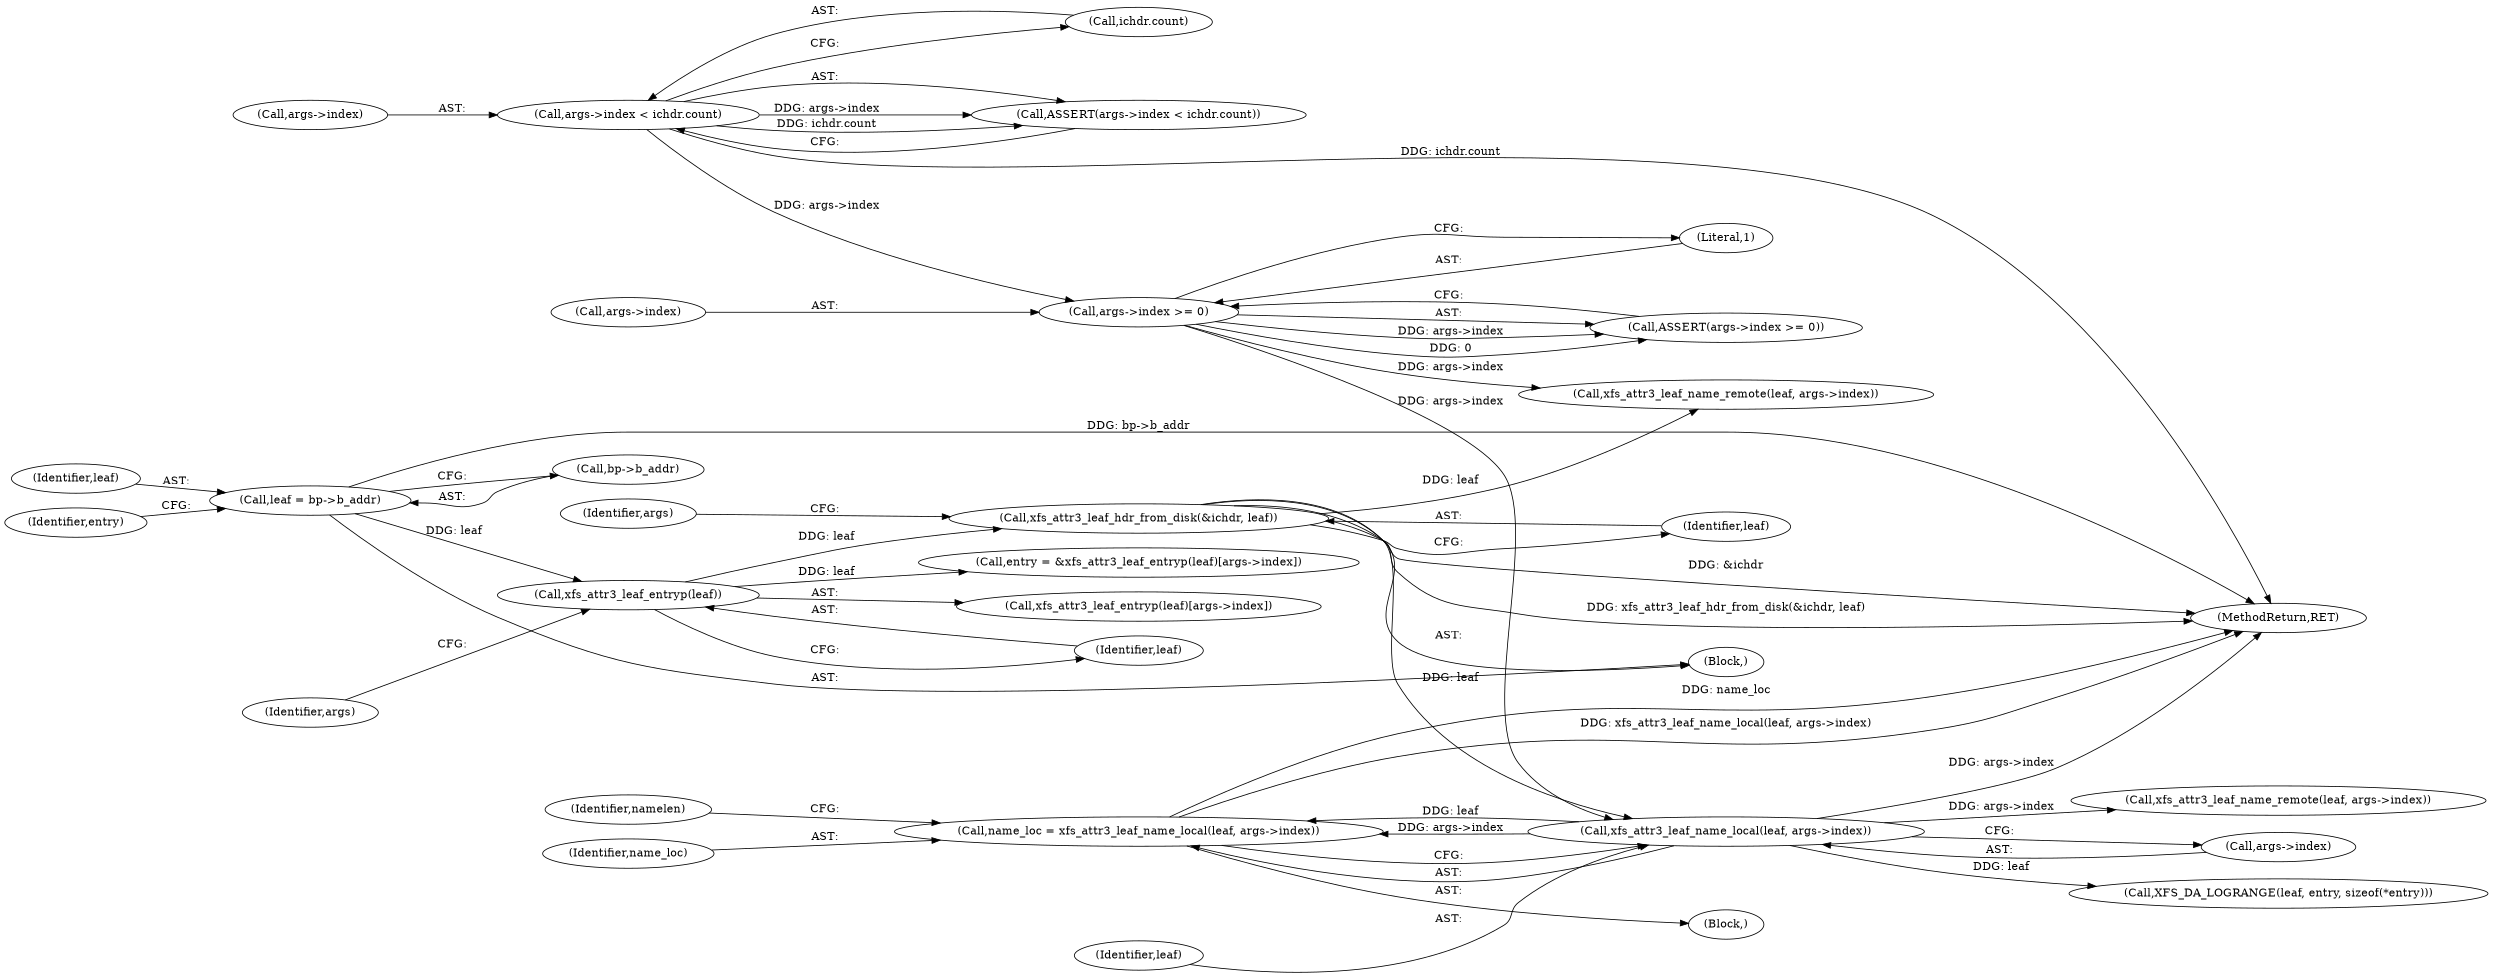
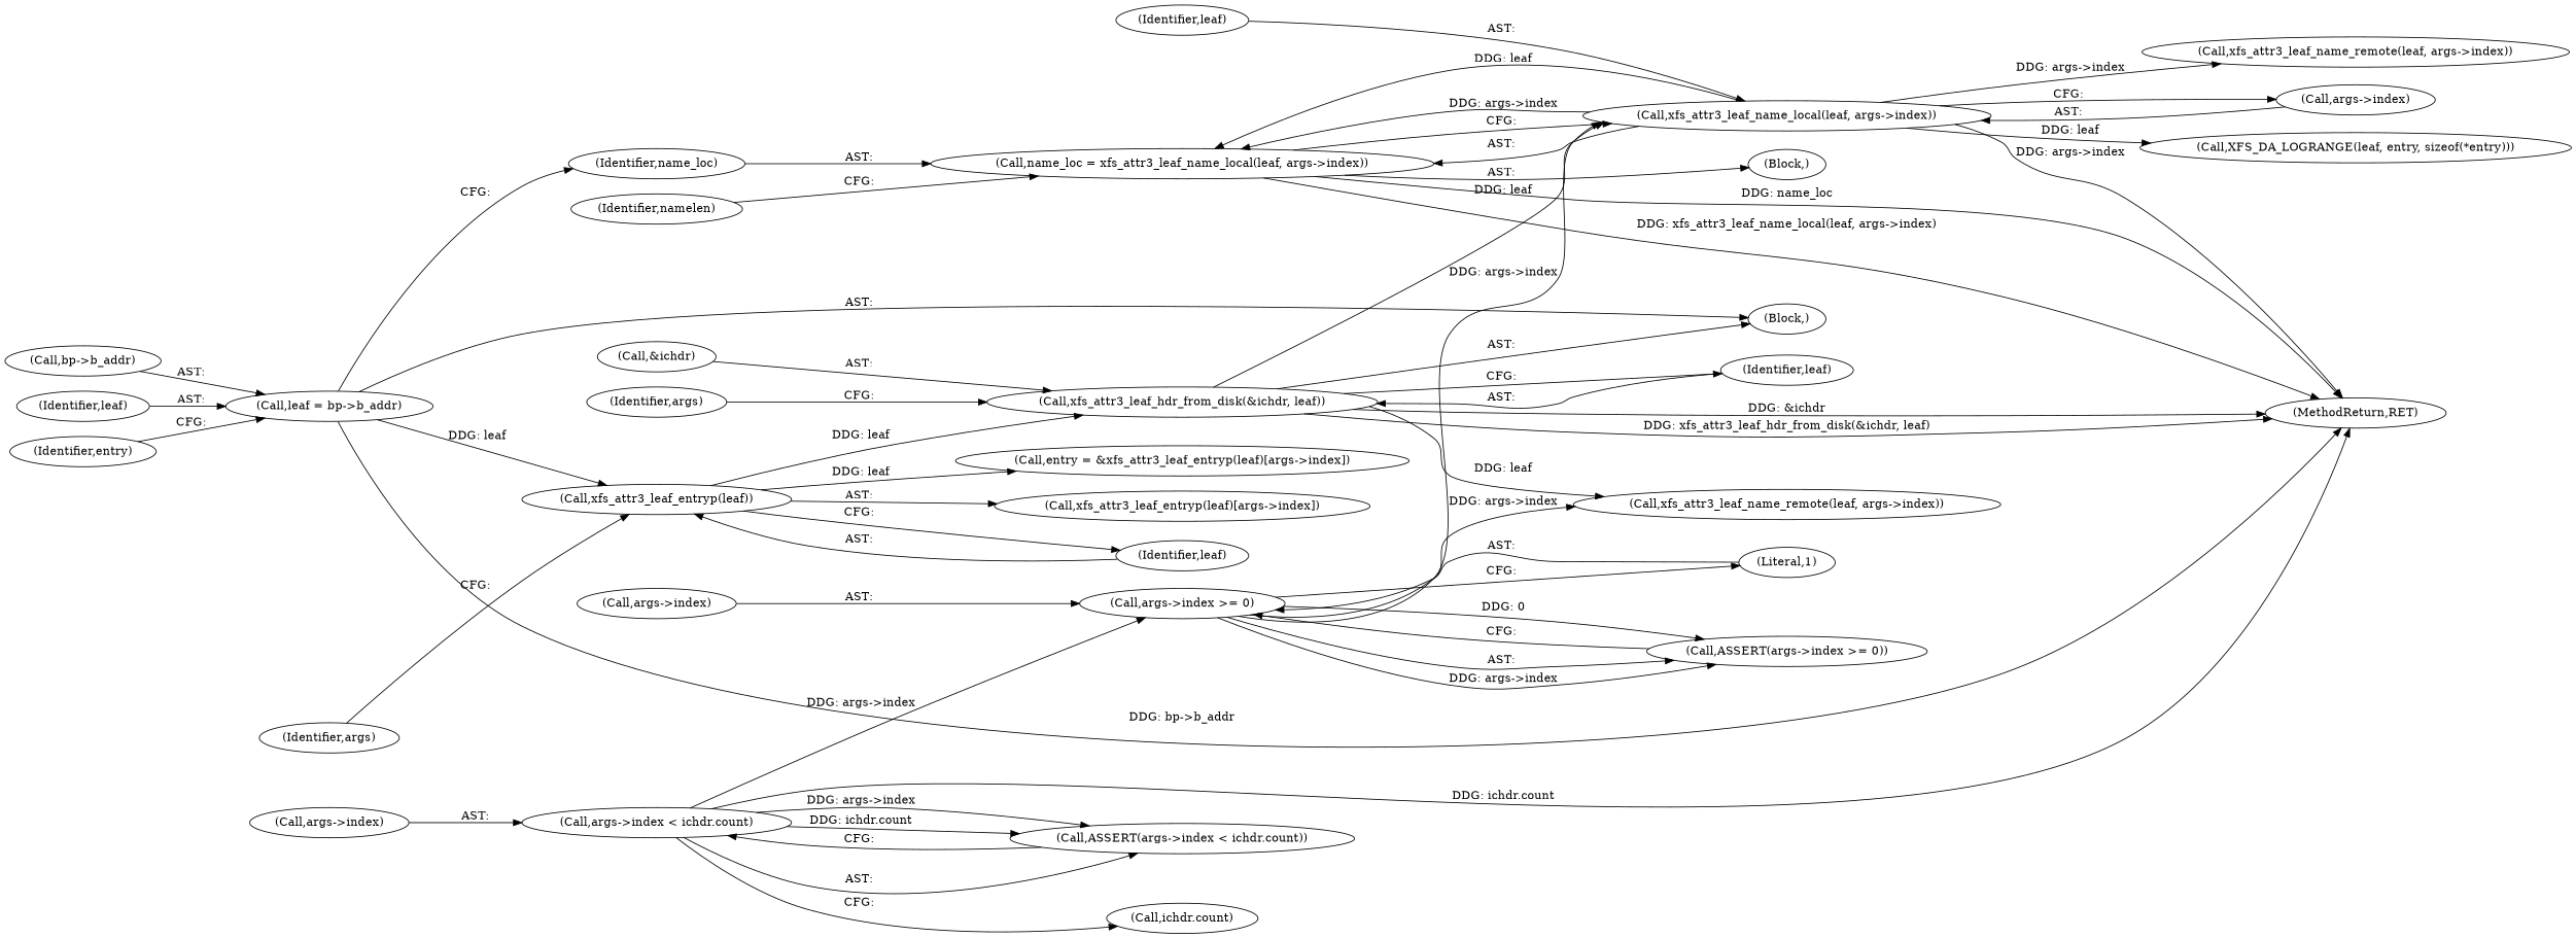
  digraph {
    fontname="DejaVu Serif"
    rankdir=LR
    node [fontname="DejaVu Serif"]
    edge [fontname="DejaVu Serif"]
    n1 [label="(Call,name_loc = xfs_attr3_leaf_name_local(leaf, args->index))"]
    n2 [label="(Call,xfs_attr3_leaf_name_local(leaf, args->index))"]
    n3 [label="(Block,)"]
    n4 [label="(MethodReturn,RET)"]
    n5 [label="(Call,XFS_DA_LOGRANGE(leaf, entry, sizeof(*entry)))"]
    n6 [label="(Call,args->index)"]
    n7 [label="(Call,xfs_attr3_leaf_name_remote(leaf, args->index))"]
    n8 [label="(Call,xfs_attr3_leaf_hdr_from_disk(&ichdr, leaf))"]
    n9 [label="(Call,xfs_attr3_leaf_name_remote(leaf, args->index))"]
    n10 [label="(Identifier,leaf)"]
    n11 [label="(Block,)"]
    n12 [label="(Call,xfs_attr3_leaf_entryp(leaf))"]
    n13 [label="(Call,entry = &xfs_attr3_leaf_entryp(leaf)[args->index])"]
    n14 [label="(Call,xfs_attr3_leaf_entryp(leaf)[args->index])"]
    n15 [label="(Identifier,leaf)"]
    n16 [label="(Call,leaf = bp->b_addr)"]
    n17 [label="(Call,bp->b_addr)"]
    n18 [label="(Call,args->index >= 0)"]
    n19 [label="(Literal,1)"]
    n20 [label="(Call,ASSERT(args->index >= 0))"]
    n21 [label="(Call,args->index < ichdr.count)"]
    n22 [label="(Call,ASSERT(args->index < ichdr.count))"]
    n23 [label="(Call,ichdr.count)"]
    n24 [label="(Identifier,leaf)"]
    n25 [label="(Identifier,leaf)"]
    n26 [label="(Identifier,name_loc)"]
    n27 [label="(Identifier,entry)"]
    n28 [label="(Call,args->index)"]
+   n29 [label="(Call,&ichdr)"]
    n30 [label="(Identifier,namelen)"]
    n31 [label="(Call,args->index)"]
    n32 [label="(Identifier,args)"]
    n33 [label="(Identifier,args)"]
    n1 -> n2 [label="CFG: "]
    n1 -> n3 [label="AST: "]
    n1 -> n4 [label="DDG: name_loc"]
    n1 -> n4 [label="DDG: xfs_attr3_leaf_name_local(leaf, args->index)"]
    n2 -> n1 [label="AST: "]
    n2 -> n1 [label="DDG: leaf"]
    n2 -> n1 [label="DDG: args->index"]
    n2 -> n4 [label="DDG: args->index"]
    n2 -> n5 [label="DDG: leaf"]
    n2 -> n6 [label="CFG: "]
    n2 -> n7 [label="DDG: args->index"]
    n6 -> n2 [label="AST: "]
    n8 -> n2 [label="DDG: leaf"]
    n8 -> n4 [label="DDG: &ichdr"]
    n8 -> n4 [label="DDG: xfs_attr3_leaf_hdr_from_disk(&ichdr, leaf)"]
    n8 -> n9 [label="DDG: leaf"]
    n8 -> n10 [label="CFG: "]
    n8 -> n11 [label="AST: "]
    n10 -> n8 [label="AST: "]
    n12 -> n8 [label="DDG: leaf"]
    n12 -> n13 [label="DDG: leaf"]
    n12 -> n14 [label="AST: "]
    n12 -> n15 [label="CFG: "]
    n15 -> n12 [label="AST: "]
    n16 -> n4 [label="DDG: bp->b_addr"]
    n16 -> n11 [label="AST: "]
    n16 -> n12 [label="DDG: leaf"]
-   n16 -> n17 [label="CFG: "]
+   n16 -> n26 [label="CFG: "]
    n17 -> n16 [label="AST: "]
    n18 -> n2 [label="DDG: args->index"]
    n18 -> n9 [label="DDG: args->index"]
    n18 -> n19 [label="CFG: "]
    n18 -> n20 [label="AST: "]
    n18 -> n20 [label="DDG: args->index"]
    n18 -> n20 [label="DDG: 0"]
    n19 -> n18 [label="AST: "]
    n20 -> n18 [label="CFG: "]
    n21 -> n4 [label="DDG: ichdr.count"]
    n21 -> n18 [label="DDG: args->index"]
    n21 -> n22 [label="AST: "]
    n21 -> n22 [label="DDG: args->index"]
    n21 -> n22 [label="DDG: ichdr.count"]
    n21 -> n23 [label="CFG: "]
    n22 -> n21 [label="CFG: "]
-   n23 -> n21 [label="AST: "]
    n24 -> n16 [label="AST: "]
    n25 -> n2 [label="AST: "]
    n26 -> n1 [label="AST: "]
    n27 -> n16 [label="CFG: "]
    n28 -> n21 [label="AST: "]
+   n29 -> n8 [label="AST: "]
    n30 -> n1 [label="CFG: "]
    n31 -> n18 [label="AST: "]
    n32 -> n12 [label="CFG: "]
    n33 -> n8 [label="CFG: "]
  }
